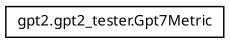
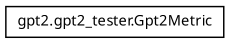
  digraph {
    rankdir=LR
    fontname="Noto Sans"
-   n1 [color=black fillcolor=white fontname="Noto Sans" fontsize=10 height=0.2 label="gpt2.gpt2_tester.Gpt7Metric" shape=record style=filled width=0.4]
+   n1 [color=black fillcolor=white fontname="Noto Sans" fontsize=10 height=0.2 label="gpt2.gpt2_tester.Gpt2Metric" shape=record style=filled width=0.4]
  }
